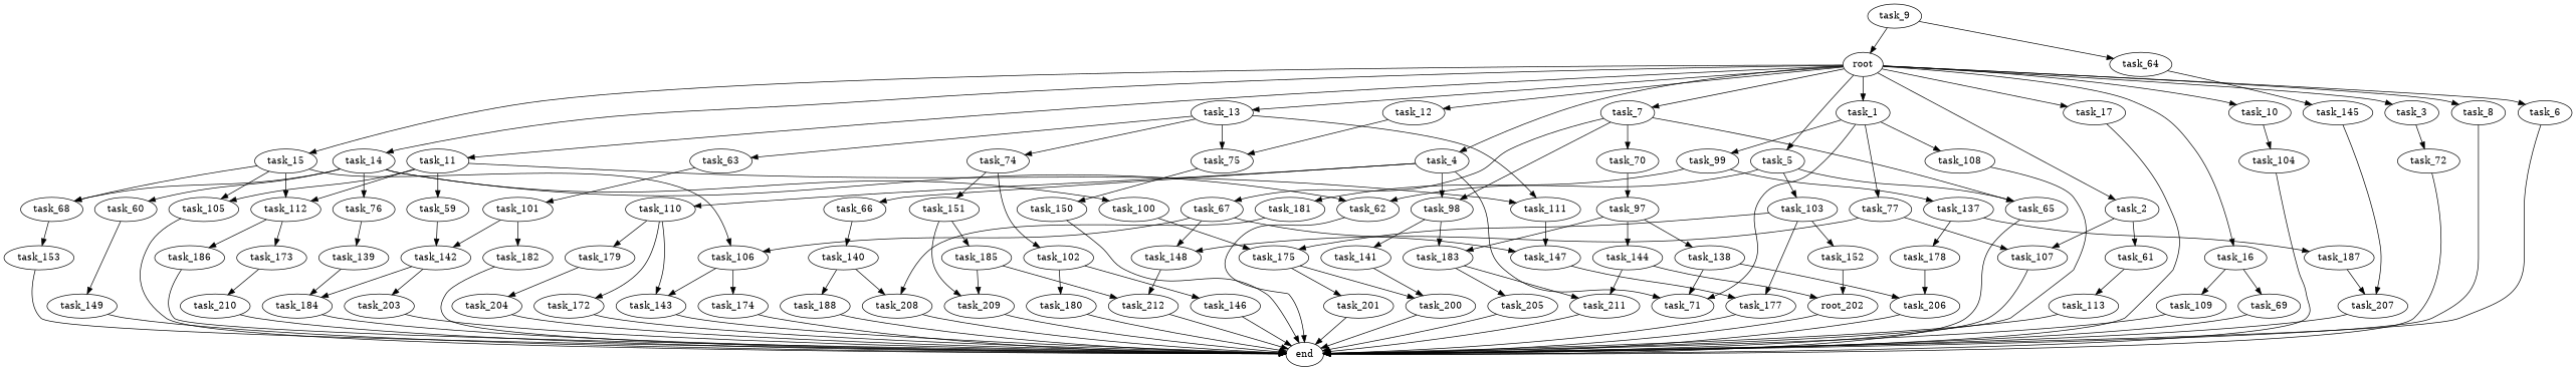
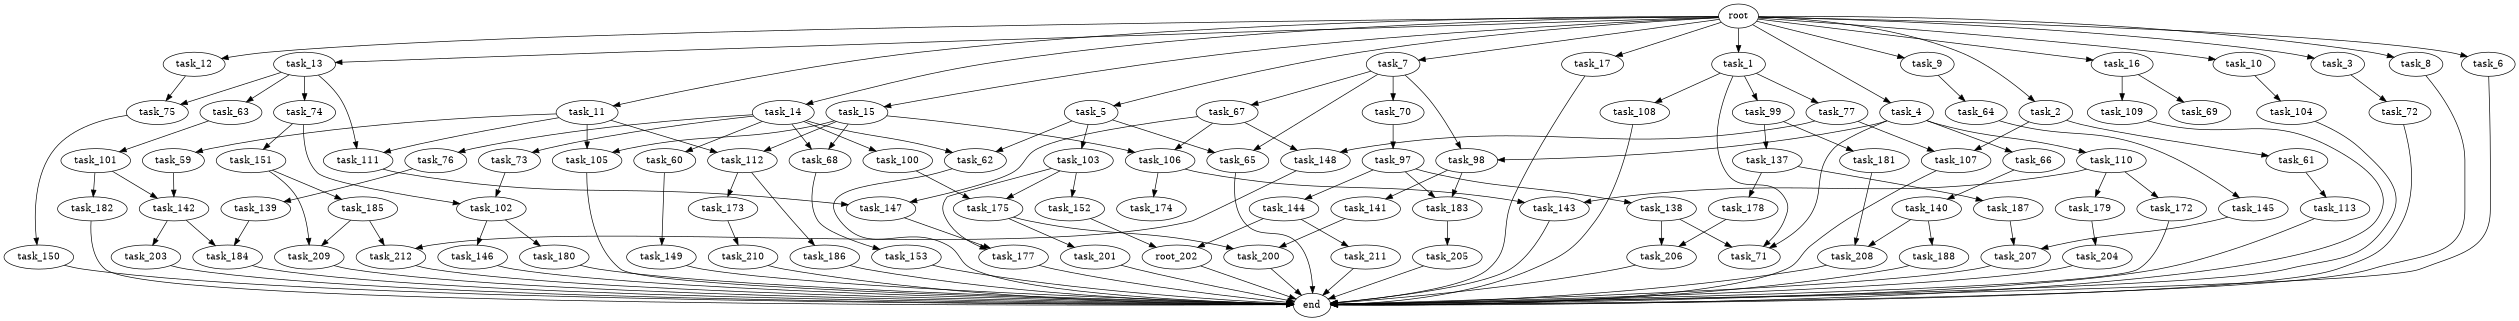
  digraph {
    task_67
    task_147
    task_106
    task_148
    task_177
    task_174
    task_143
    task_212
    task_12
    task_75
    task_150
    task_201
    end
    task_5
    task_103
    task_62
    task_65
    task_152
    task_175
    task_211
    task_63
    task_101
    task_142
    task_182
    task_17
    task_138
    task_206
    task_71
    task_2
    task_61
    task_107
    task_113
    n33 [label=root_202]
    task_208
    task_207
    task_60
    task_149
    task_102
    task_180
    task_146
    task_15
    task_105
    task_68
    task_112
    task_153
    task_186
    task_173
    task_11
    task_111
    task_59
    task_77
    task_109
    task_205
    task_64
    task_145
    task_104
    task_98
    task_141
    task_183
    task_200
    task_72
    task_69
    task_97
    task_144
    task_74
    task_151
    task_185
    task_209
    task_8
    task_184
    task_203
    task_66
    task_140
    task_188
    task_179
    task_204
    task_4
    task_110
    task_172
    task_99
    task_137
    task_181
    task_187
    task_178
    task_1
    task_108
    task_3
    task_7
    task_70
    task_9
    task_100
    task_16
    task_6
    task_210
    task_139
+   task_73
    task_76
    task_13
    task_10
    root
    task_14
    task_67 -> task_147
    task_67 -> task_106
    task_67 -> task_148
    task_147 -> task_177
    task_106 -> task_174
    task_106 -> task_143
    task_148 -> task_212
    task_177 -> end
-   task_174 -> end
    task_143 -> end
    task_212 -> end
    task_12 -> task_75
    task_75 -> task_150
    task_150 -> end
    task_201 -> end
    task_5 -> task_103
    task_5 -> task_62
    task_5 -> task_65
    task_103 -> task_177
    task_103 -> task_152
    task_103 -> task_175
    task_62 -> end
    task_65 -> end
    task_152 -> n33
    task_175 -> task_201
    task_175 -> task_200
    task_211 -> end
    task_63 -> task_101
    task_101 -> task_142
    task_101 -> task_182
    task_142 -> task_184
    task_142 -> task_203
    task_182 -> end
    task_17 -> end
    task_138 -> task_206
    task_138 -> task_71
    task_206 -> end
    task_2 -> task_61
    task_2 -> task_107
    task_61 -> task_113
    task_107 -> end
    task_113 -> end
    n33 -> end
    task_208 -> end
    task_207 -> end
    task_60 -> task_149
    task_149 -> end
    task_102 -> task_180
    task_102 -> task_146
    task_180 -> end
    task_146 -> end
    task_15 -> task_106
    task_15 -> task_105
    task_15 -> task_68
    task_15 -> task_112
    task_105 -> end
    task_68 -> task_153
    task_112 -> task_186
    task_112 -> task_173
    task_153 -> end
    task_186 -> end
    task_173 -> task_210
    task_11 -> task_105
    task_11 -> task_112
    task_11 -> task_111
    task_11 -> task_59
    task_111 -> task_147
    task_59 -> task_142
    task_77 -> task_148
    task_77 -> task_107
    task_109 -> end
    task_205 -> end
    task_64 -> task_145
    task_145 -> task_207
    task_104 -> end
    task_98 -> task_141
    task_98 -> task_183
    task_141 -> task_200
-   task_183 -> task_211
    task_183 -> task_205
    task_200 -> end
    task_72 -> end
-   task_69 -> end
    task_97 -> task_138
    task_97 -> task_183
    task_97 -> task_144
    task_144 -> task_211
    task_144 -> n33
    task_74 -> task_102
    task_74 -> task_151
    task_151 -> task_185
    task_151 -> task_209
    task_185 -> task_212
    task_185 -> task_209
    task_209 -> end
    task_8 -> end
    task_184 -> end
    task_203 -> end
    task_66 -> task_140
    task_140 -> task_208
    task_140 -> task_188
    task_188 -> end
    task_179 -> task_204
    task_204 -> end
    task_4 -> task_71
    task_4 -> task_98
    task_4 -> task_66
    task_4 -> task_110
    task_110 -> task_143
    task_110 -> task_179
    task_110 -> task_172
    task_172 -> end
    task_99 -> task_137
    task_99 -> task_181
    task_137 -> task_187
    task_137 -> task_178
    task_181 -> task_208
    task_187 -> task_207
    task_178 -> task_206
    task_1 -> task_71
    task_1 -> task_77
    task_1 -> task_99
    task_1 -> task_108
    task_108 -> end
    task_3 -> task_72
    task_7 -> task_67
    task_7 -> task_65
    task_7 -> task_98
    task_7 -> task_70
    task_70 -> task_97
    task_9 -> task_64
    task_100 -> task_175
    task_16 -> task_109
    task_16 -> task_69
    task_6 -> end
    task_210 -> end
    task_139 -> task_184
+   task_73 -> task_102
    task_76 -> task_139
    task_13 -> task_75
    task_13 -> task_63
    task_13 -> task_111
    task_13 -> task_74
    task_10 -> task_104
    root -> task_12
    root -> task_5
    root -> task_17
    root -> task_2
    root -> task_15
    root -> task_11
    root -> task_8
    root -> task_4
    root -> task_1
    root -> task_3
    root -> task_7
-   task_9 -> root
+   root -> task_9
    root -> task_16
    root -> task_6
    root -> task_13
    root -> task_10
    root -> task_14
    task_14 -> task_62
    task_14 -> task_60
    task_14 -> task_68
    task_14 -> task_100
+   task_14 -> task_73
    task_14 -> task_76
  }
